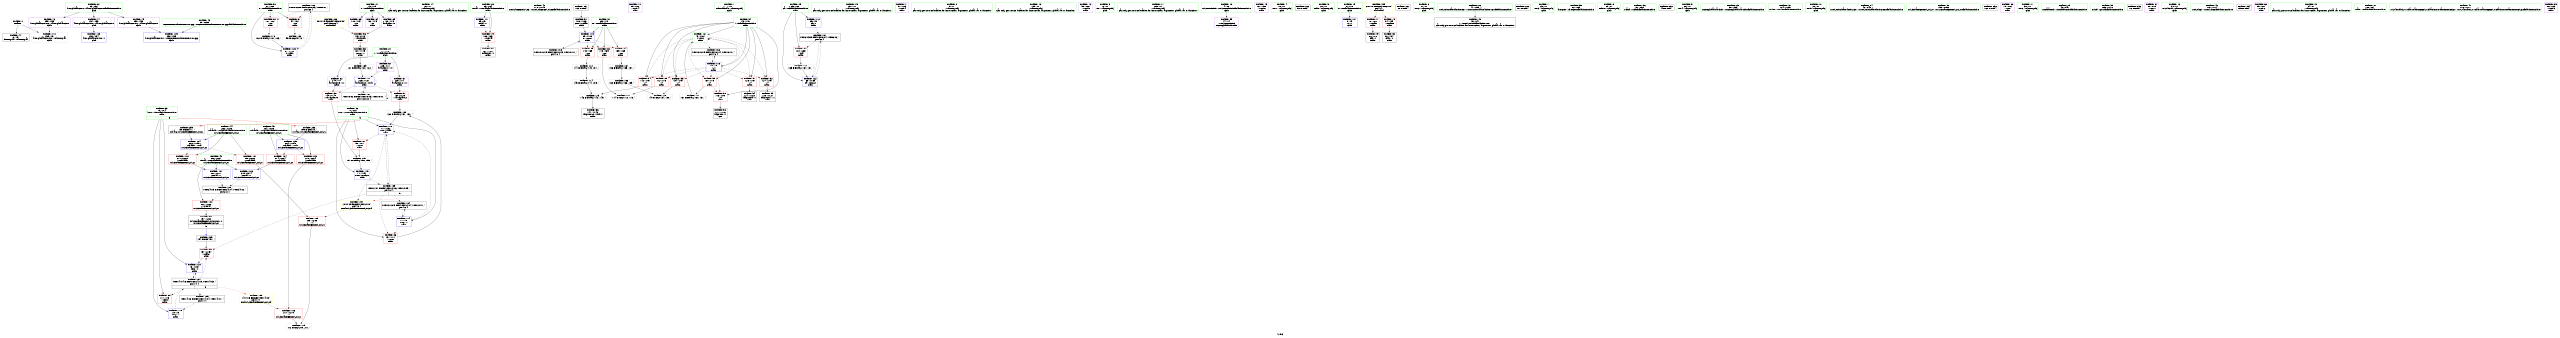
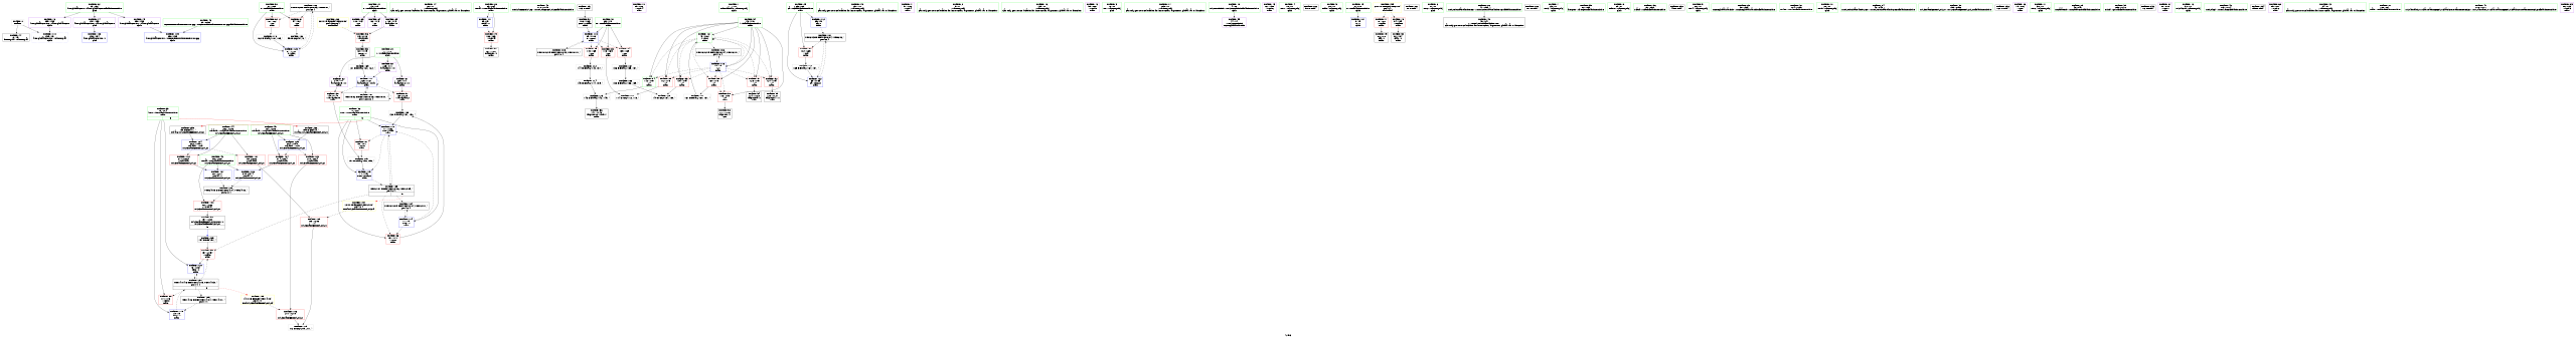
  digraph {
    label=SVFG
    node [color=green shape=record]
    edge [style=solid]
    n1 [color=grey label="{NodeID: 0\nNullPtr}"]
    n2 [color=black label="{NodeID: 47\n2\<--3\ndummyVal\<--dummyVal\n}"]
    n3 [color=blue label="{NodeID: 110\n239\<--3\nllvm.global_ctors_2\<--dummyVal\nGlob }" style=dotted]
    n4 [color=grey label="{NodeID: 180\n95 = cmp(94, 9, )\n}"]
    n5 [color=red label="{NodeID: 97\n130\<--129\n\<--arrayidx12\nmain\n}"]
    n6 [color=grey label="{NodeID: 168\n132 = Binary(131, 130, )\n}"]
    n7 [color=blue label="{NodeID: 118\n71\<--132\nsum\<--add\nmain\n}"]
    n8 [color=blue label="{NodeID: 119\n71\<--151\nsum\<--sub20\nmain\n}"]
    n9 [color=red label="{NodeID: 87\n150\<--71\n\<--sum\nmain\n}"]
    n10 [color=black label="{NodeID: 189\nMR_12V_7 = PHI(MR_12V_6, MR_12V_5, )\npts\{72 \}\n|{|<s4>9}}"]
    n11 [label="{NodeID: 14\n122\<--1\n\<--dummyObj\nCan only get source location for instruction, argument, global var or function.}"]
    n12 [color=yellow label="{NodeID: 194\n12V_1 = ENCHI(MR_12V_0)\npts\{72 \}\nFun[_ZSt3maxIiERKT_S2_S2_]}" style=double]
    n13 [color=red label="{NodeID: 105\n209\<--208\n\<--\n_ZSt3maxIiERKT_S2_S2_\n}"]
    n14 [color=grey label="{NodeID: 179\n212 = cmp(209, 211, )\n}"]
    n15 [color=blue label="{NodeID: 111\n63\<--9\nretval\<--\nmain\n}"]
    n16 [color=red label="{NodeID: 79\n186\<--63\n\<--retval\nmain\n}"]
    n17 [color=black label="{NodeID: 57\n62\<--186\nmain_ret\<--\nmain\n}"]
    n18 [label="{NodeID: 28\n63\<--64\nretval\<--retval_field_insensitive\nmain\n}"]
    n19 [color=yellow label="{NodeID: 208\n20V_1 = ENCHI(MR_20V_0)\npts\{150000 \}\nFun[main]}" style=double]
    n20 [color=red label="{NodeID: 96\n119\<--118\n\<--arrayidx\nmain\n}"]
    n21 [color=black label="{NodeID: 53\n120\<--119\nconv8\<--\nmain\n}"]
    n22 [color=grey label="{NodeID: 169\n121 = Binary(120, 122, )\n}"]
    n23 [color=blue label="{NodeID: 125\n204\<--199\n__b.addr\<--__b\n_ZSt3maxIiERKT_S2_S2_\n}"]
    n24 [color=red label="{NodeID: 103\n210\<--204\n\<--__b.addr\n_ZSt3maxIiERKT_S2_S2_\n}"]
    n25 [color=red label="{NodeID: 104\n214\<--204\n\<--__b.addr\n_ZSt3maxIiERKT_S2_S2_\n}"]
    n26 [color=red label="{NodeID: 106\n211\<--210\n\<--\n_ZSt3maxIiERKT_S2_S2_\n}"]
    n27 [color=blue label="{NodeID: 126\n200\<--214\nretval\<--\n_ZSt3maxIiERKT_S2_S2_\n}"]
    n28 [color=black label="{NodeID: 188\nMR_24V_3 = PHI(MR_24V_4, MR_24V_2, )\npts\{201 \}\n}"]
    n29 [label="{NodeID: 42\n178\<--179\n_ZNSolsEPFRSoS_E\<--_ZNSolsEPFRSoS_E_field_insensitive\n}"]
    n30 [color=black label="{NodeID: 56\n147\<--146\nidxprom18\<--sub17\nmain\n}"]
    n31 [color=black label="{NodeID: 236\n199 = PHI(73, )\n1st arg _ZSt3maxIiERKT_S2_S2_ }"]
    n32 [color=purple label="{NodeID: 70\n89\<--26\n\<--.str.4\nmain\n}"]
    n33 [color=grey label="{NodeID: 167\n136 = Binary(135, 137, )\n}"]
    n34 [color=grey label="{NodeID: 166\n138 = Binary(136, 139, )\n}"]
    n35 [color=grey label="{NodeID: 178\n140 = cmp(134, 138, )\n}"]
    n36 [color=red label="{NodeID: 84\n135\<--69\n\<--m\nmain\n}"]
    n37 [label="{NodeID: 1\n7\<--1\n__dso_handle\<--dummyObj\nGlob }"]
    n38 [color=black label="{NodeID: 181\nMR_6V_3 = PHI(MR_6V_4, MR_6V_2, )\npts\{66 \}\n}"]
    n39 [color=red label="{NodeID: 80\n164\<--65\n\<--ca\nmain\n}"]
    n40 [color=blue label="{NodeID: 122\n65\<--165\nca\<--inc22\nmain\n}"]
    n41 [color=grey label="{NodeID: 170\n165 = Binary(164, 137, )\n}"]
    n42 [color=red label="{NodeID: 98\n149\<--148\n\<--arrayidx19\nmain\n}"]
    n43 [color=grey label="{NodeID: 175\n151 = Binary(150, 159, )\n}"]
    n44 [label="{NodeID: 15\n137\<--1\n\<--dummyObj\nCan only get source location for instruction, argument, global var or function.}"]
    n45 [color=yellow label="{NodeID: 195\n14V_1 = ENCHI(MR_14V_0)\npts\{74 \}\nFun[_ZSt3maxIiERKT_S2_S2_]}" style=double]
    n46 [color=blue label="{NodeID: 112\n65\<--9\nca\<--\nmain\n}"]
    n47 [label="{NodeID: 29\n65\<--66\nca\<--ca_field_insensitive\nmain\n}"]
    n48 [color=red label="{NodeID: 100\n220\<--200\n\<--retval\n_ZSt3maxIiERKT_S2_S2_\n}"]
    n49 [color=black label="{NodeID: 58\n197\<--220\n_ZSt3maxIiERKT_S2_S2__ret\<--\n_ZSt3maxIiERKT_S2_S2_\n|{<s0>9}}"]
    n50 [label="{NodeID: 43\n200\<--201\nretval\<--retval_field_insensitive\n_ZSt3maxIiERKT_S2_S2_\n}"]
    n51 [color=blue label="{NodeID: 127\n200\<--217\nretval\<--\n_ZSt3maxIiERKT_S2_S2_\n}"]
    n52 [color=black label="{NodeID: 229\n154 = PHI(197, )\n}"]
    n53 [color=purple label="{NodeID: 71\n97\<--26\n\<--.str.4\nmain\n}"]
    n54 [color=red label="{NodeID: 99\n157\<--154\n\<--call21\nmain\n}"]
    n55 [color=red label="{NodeID: 86\n131\<--71\n\<--sum\nmain\n}"]
    n56 [color=black label="{NodeID: 184\nMR_12V_2 = PHI(MR_12V_4, MR_12V_1, )\npts\{72 \}\n}"]
    n57 [color=red label="{NodeID: 85\n143\<--69\n\<--m\nmain\n}"]
    n58 [color=grey label="{NodeID: 172\n144 = Binary(143, 137, )\n}"]
    n59 [color=grey label="{NodeID: 174\n145 = Binary(144, 139, )\n}"]
    n60 [color=grey label="{NodeID: 173\n146 = Binary(142, 145, )\n}"]
    n61 [label="{NodeID: 2\n9\<--1\n\<--dummyObj\nCan only get source location for instruction, argument, global var or function.}"]
    n62 [color=black label="{NodeID: 182\nMR_8V_2 = PHI(MR_8V_3, MR_8V_1, )\npts\{68 \}\n}"]
    n63 [color=red label="{NodeID: 81\n94\<--67\n\<--T\nmain\n}"]
    n64 [color=red label="{NodeID: 82\n181\<--67\n\<--T\nmain\n}"]
    n65 [color=blue label="{NodeID: 123\n67\<--182\nT\<--dec\nmain\n}"]
    n66 [color=grey label="{NodeID: 176\n182 = Binary(181, 183, )\n}"]
    n67 [color=blue label="{NodeID: 120\n73\<--157\nbest\<--\nmain\n}"]
    n68 [color=black label="{NodeID: 191\nMR_14V_4 = PHI(MR_14V_5, MR_14V_3, )\npts\{74 \}\n|{|<s4>9}}"]
    n69 [color=red label="{NodeID: 88\n171\<--73\n\<--best\nmain\n}"]
    n70 [color=black label="{NodeID: 185\nMR_14V_2 = PHI(MR_14V_4, MR_14V_1, )\npts\{74 \}\n}"]
    n71 [label="{NodeID: 16\n139\<--1\n\<--dummyObj\nCan only get source location for instruction, argument, global var or function.}"]
    n72 [color=blue label="{NodeID: 113\n69\<--106\nm\<--conv\nmain\n}"]
    n73 [color=red label="{NodeID: 83\n113\<--69\n\<--m\nmain\n}"]
    n74 [color=black label="{NodeID: 183\nMR_10V_2 = PHI(MR_10V_3, MR_10V_1, )\npts\{70 \}\n}"]
    n75 [color=grey label="{NodeID: 177\n114 = cmp(112, 113, )\n}"]
    n76 [label="{NodeID: 30\n67\<--68\nT\<--T_field_insensitive\nmain\n}"]
    n77 [label="{NodeID: 44\n202\<--203\n__a.addr\<--__a.addr_field_insensitive\n_ZSt3maxIiERKT_S2_S2_\n}"]
    n78 [color=red label="{NodeID: 101\n208\<--202\n\<--__a.addr\n_ZSt3maxIiERKT_S2_S2_\n}"]
    n79 [color=red label="{NodeID: 102\n217\<--202\n\<--__a.addr\n_ZSt3maxIiERKT_S2_S2_\n}"]
    n80 [color=blue label="{NodeID: 124\n202\<--198\n__a.addr\<--__a\n_ZSt3maxIiERKT_S2_S2_\n}"]
    n81 [color=purple label="{NodeID: 72\n99\<--28\n\<--.str.5\nmain\n}"]
    n82 [color=blue label="{NodeID: 117\n125\<--121\narrayidx10\<--sub\nmain\n}"]
    n83 [color=black label="{NodeID: 187\nMR_18V_2 = PHI(MR_18V_3, MR_18V_1, )\npts\{120000 \}\n}"]
    n84 [label="{NodeID: 3\n16\<--1\n.str\<--dummyObj\nGlob }"]
    n85 [label="{NodeID: 17\n183\<--1\n\<--dummyObj\nCan only get source location for instruction, argument, global var or function.}"]
    n86 [color=blue label="{NodeID: 114\n71\<--9\nsum\<--\nmain\n}"]
    n87 [label="{NodeID: 31\n69\<--70\nm\<--m_field_insensitive\nmain\n}"]
    n88 [label="{NodeID: 45\n204\<--205\n__b.addr\<--__b.addr_field_insensitive\n_ZSt3maxIiERKT_S2_S2_\n}"]
    n89 [color=purple label="{NodeID: 59\n44\<--4\n\<--_ZStL8__ioinit\n__cxx_global_var_init\n}"]
    n90 [color=purple label="{NodeID: 73\n167\<--30\n\<--.str.6\nmain\n}"]
    n91 [label="{NodeID: 4\n18\<--1\n.str.1\<--dummyObj\nGlob }"]
    n92 [label="{NodeID: 18\n4\<--6\n_ZStL8__ioinit\<--_ZStL8__ioinit_field_insensitive\nGlob }"]
    n93 [color=blue label="{NodeID: 115\n73\<--9\nbest\<--\nmain\n}"]
    n94 [label="{NodeID: 32\n71\<--72\nsum\<--sum_field_insensitive\nmain\n|{|<s5>9}}"]
    n95 [color=black label="{NodeID: 235\n198 = PHI(71, )\n0th arg _ZSt3maxIiERKT_S2_S2_ }"]
    n96 [label="{NodeID: 46\n35\<--233\n_GLOBAL__sub_I_ONP_1_0.cpp\<--_GLOBAL__sub_I_ONP_1_0.cpp_field_insensitive\n}"]
    n97 [color=blue label="{NodeID: 109\n238\<--35\nllvm.global_ctors_1\<--_GLOBAL__sub_I_ONP_1_0.cpp\nGlob }"]
    n98 [color=black label="{NodeID: 226\n90 = PHI()\n}"]
    n99 [color=purple label="{NodeID: 60\n125\<--11\narrayidx10\<--v\nmain\n}"]
    n100 [color=purple label="{NodeID: 74\n237\<--33\nllvm.global_ctors_0\<--llvm.global_ctors\nGlob }"]
    n101 [color=blue label="{NodeID: 108\n237\<--34\nllvm.global_ctors_0\<--\nGlob }"]
    n102 [color=grey label="{NodeID: 171\n161 = Binary(160, 137, )\n}"]
    n103 [label="{NodeID: 121\n75\<--161\ni\<--inc\nmain\n}"]
    n104 [color=red label="{NodeID: 89\n112\<--75\n\<--i\nmain\n}"]
    n105 [color=red label="{NodeID: 91\n123\<--75\n\<--i\nmain\n}"]
    n106 [color=red label="{NodeID: 92\n127\<--75\n\<--i\nmain\n}"]
    n107 [color=red label="{NodeID: 93\n134\<--75\n\<--i\nmain\n}"]
-   n108 [color=red label="{NodeID: 94\n142\<--75\n\<--i\nmain\n}"]
+   n108 [label="{NodeID: 94\n142\<--75\n\<--i\nmain\n}"]
    n109 [color=red label="{NodeID: 95\n160\<--75\n\<--i\nmain\n}"]
    n110 [color=black label="{NodeID: 186\nMR_16V_2 = PHI(MR_16V_4, MR_16V_1, )\npts\{76 \}\n}"]
    n111 [color=red label="{NodeID: 90\n116\<--75\n\<--i\nmain\n}"]
    n112 [color=black label="{NodeID: 52\n117\<--116\nidxprom\<--\ncxx\n}"]
    n113 [color=black label="{NodeID: 54\n124\<--123\nidxprom9\<--\nmain\n}"]
    n114 [color=black label="{NodeID: 55\n128\<--127\nidxprom11\<--\nmain\n}"]
    n115 [color=blue label="{NodeID: 116\n75\<--9\ni\<--\nmain\n}"]
    n116 [label="{NodeID: 5\n20\<--1\nstdin\<--dummyObj\nGlob }"]
    n117 [label="{NodeID: 19\n8\<--10\nn\<--n_field_insensitive\nGlob }"]
    n118 [color=blue label="{NodeID: 107\n8\<--9\nn\<--\nGlob }"]
    n119 [color=yellow label="{NodeID: 199\n2V_1 = ENCHI(MR_2V_0)\npts\{1 \}\nFun[main]}" style=double]
    n120 [color=red label="{NodeID: 77\n78\<--20\n\<--stdin\nmain\n}"]
    n121 [color=red label="{NodeID: 78\n84\<--25\n\<--stdout\nmain\n}"]
    n122 [color=black label="{NodeID: 49\n81\<--78\ncall\<--\nmain\n}"]
    n123 [color=black label="{NodeID: 50\n87\<--84\ncall1\<--\nmain\n}"]
    n124 [label="{NodeID: 33\n73\<--74\nbest\<--best_field_insensitive\nmain\n|{|<s3>9}}"]
    n125 [color=black label="{NodeID: 227\n98 = PHI()\n}"]
    n126 [color=purple label="{NodeID: 61\n129\<--11\narrayidx12\<--v\nmain\n}"]
    n127 [color=purple label="{NodeID: 75\n238\<--33\nllvm.global_ctors_1\<--llvm.global_ctors\nGlob }"]
    n128 [label="{NodeID: 6\n21\<--1\n.str.2\<--dummyObj\nGlob }"]
    n129 [label="{NodeID: 20\n11\<--12\nv\<--v_field_insensitive\nGlob }"]
    n130 [color=purple label="{NodeID: 62\n148\<--11\narrayidx19\<--v\nmain\n}"]
    n131 [label="{NodeID: 34\n75\<--76\ni\<--i_field_insensitive\nmain\n}"]
    n132 [color=black label="{NodeID: 48\n46\<--47\n\<--_ZNSt8ios_base4InitD1Ev\nCan only get source location for instruction, argument, global var or function.}"]
    n133 [color=black label="{NodeID: 228\n101 = PHI()\n}"]
    n134 [color=purple label="{NodeID: 76\n239\<--33\nllvm.global_ctors_2\<--llvm.global_ctors\nGlob }"]
    n135 [label="{NodeID: 7\n23\<--1\n.str.3\<--dummyObj\nGlob }"]
    n136 [label="{NodeID: 21\n13\<--15\ns\<--s_field_insensitive\nGlob }"]
    n137 [color=purple label="{NodeID: 63\n100\<--13\n\<--s\nmain\n}"]
    n138 [color=purple label="{NodeID: 64\n102\<--13\n\<--s\nmain\n}"]
    n139 [color=purple label="{NodeID: 65\n118\<--13\narrayidx\<--s\nmain\n}"]
    n140 [label="{NodeID: 35\n82\<--83\nfreopen\<--freopen_field_insensitive\n}"]
    n141 [label="{NodeID: 8\n25\<--1\nstdout\<--dummyObj\nGlob }"]
    n142 [label="{NodeID: 22\n33\<--37\nllvm.global_ctors\<--llvm.global_ctors_field_insensitive\nGlob }"]
    n143 [label="{NodeID: 36\n91\<--92\nscanf\<--scanf_field_insensitive\n}"]
    n144 [color=black label="{NodeID: 230\n45 = PHI()\n}"]
    n145 [label="{NodeID: 9\n26\<--1\n.str.4\<--dummyObj\nGlob }"]
    n146 [label="{NodeID: 23\n38\<--39\n__cxx_global_var_init\<--__cxx_global_var_init_field_insensitive\n}"]
    n147 [label="{NodeID: 37\n104\<--105\nstrlen\<--strlen_field_insensitive\n}"]
    n148 [color=black label="{NodeID: 51\n106\<--103\nconv\<--call5\nmain\n}"]
    n149 [color=black label="{NodeID: 231\n103 = PHI()\n}"]
    n150 [label="{NodeID: 10\n28\<--1\n.str.5\<--dummyObj\nGlob }"]
    n151 [label="{NodeID: 24\n42\<--43\n_ZNSt8ios_base4InitC1Ev\<--_ZNSt8ios_base4InitC1Ev_field_insensitive\n}"]
    n152 [label="{NodeID: 38\n155\<--156\n_ZSt3maxIiERKT_S2_S2_\<--_ZSt3maxIiERKT_S2_S2__field_insensitive\n}"]
    n153 [color=black label="{NodeID: 232\n168 = PHI()\n}"]
    n154 [color=purple label="{NodeID: 66\n79\<--16\n\<--.str\nmain\n}"]
    n155 [label="{NodeID: 11\n30\<--1\n.str.6\<--dummyObj\nGlob }"]
    n156 [label="{NodeID: 25\n48\<--49\n__cxa_atexit\<--__cxa_atexit_field_insensitive\n}"]
    n157 [label="{NodeID: 39\n169\<--170\nprintf\<--printf_field_insensitive\n}"]
    n158 [color=black label="{NodeID: 233\n172 = PHI()\n}"]
    n159 [color=purple label="{NodeID: 67\n80\<--18\n\<--.str.1\nmain\n}"]
    n160 [label="{NodeID: 12\n32\<--1\n_ZSt4cout\<--dummyObj\nGlob }"]
    n161 [label="{NodeID: 26\n47\<--53\n_ZNSt8ios_base4InitD1Ev\<--_ZNSt8ios_base4InitD1Ev_field_insensitive\n}"]
    n162 [label="{NodeID: 40\n173\<--174\n_ZNSolsEi\<--_ZNSolsEi_field_insensitive\n}"]
    n163 [color=black label="{NodeID: 234\n195 = PHI()\n}"]
    n164 [color=purple label="{NodeID: 68\n85\<--21\n\<--.str.2\nmain\n}"]
    n165 [label="{NodeID: 13\n34\<--1\n\<--dummyObj\nCan only get source location for instruction, argument, global var or function.}"]
    n166 [label="{NodeID: 27\n60\<--61\nmain\<--main_field_insensitive\n}"]
    n167 [label="{NodeID: 41\n176\<--177\n_ZSt4endlIcSt11char_traitsIcEERSt13basic_ostreamIT_T0_ES6_\<--_ZSt4endlIcSt11char_traitsIcEERSt13basic_ostreamIT_T0_ES6__field_insensitive\n}"]
    n168 [color=purple label="{NodeID: 69\n86\<--23\n\<--.str.3\nmain\n}"]
    n1 -> n2
    n1 -> n3
    n5 -> n6
    n6 -> n7
-   n7 -> n12 [style=dashed]
+   n7 -> n8 [style=dashed]
    n7 -> n9 [style=dashed]
    n7 -> n10 [style=dashed]
    n8 -> n10 [style=dashed]
    n9 -> n43
    n10 -> n7 [style=dashed]
    n10 -> n12 [color=red style=dashed tailport=s4]
    n10 -> n54 [style=dashed]
    n10 -> n55 [style=dashed]
    n10 -> n56 [style=dashed]
    n12 -> n13 [style=dashed]
    n13 -> n14
    n15 -> n16 [style=dashed]
    n16 -> n17
    n18 -> n15
    n18 -> n16
    n19 -> n20 [style=dashed]
    n20 -> n21
    n21 -> n22
    n22 -> n82
    n23 -> n24 [style=dashed]
    n23 -> n25 [style=dashed]
    n24 -> n26
    n25 -> n27
    n26 -> n14
    n27 -> n28 [style=dashed]
    n28 -> n48 [style=dashed]
    n31 -> n23
    n33 -> n34
    n34 -> n35
    n36 -> n33
    n38 -> n39 [style=dashed]
    n38 -> n40 [style=dashed]
    n39 -> n41
    n40 -> n38 [style=dashed]
    n41 -> n40
    n42 -> n43
    n43 -> n8
    n45 -> n26 [style=dashed]
    n46 -> n38 [style=dashed]
    n47 -> n39
    n47 -> n40
    n47 -> n46
    n48 -> n49
    n49 -> n52 [color=blue tailport=s0]
    n50 -> n27
    n50 -> n48
    n50 -> n51
    n51 -> n28 [style=dashed]
    n52 -> n54
    n54 -> n67
    n55 -> n6
    n56 -> n86 [style=dashed]
    n57 -> n58
    n58 -> n59
    n59 -> n60
    n60 -> n30
    n62 -> n63 [style=dashed]
    n62 -> n64 [style=dashed]
    n62 -> n65 [style=dashed]
    n63 -> n4
    n64 -> n66
    n65 -> n62 [style=dashed]
    n66 -> n65
    n67 -> n68 [style=dashed]
    n68 -> n45 [color=red style=dashed tailport=s4]
    n68 -> n54 [style=dashed]
    n68 -> n67 [style=dashed]
    n68 -> n69 [style=dashed]
    n68 -> n70 [style=dashed]
    n70 -> n93 [style=dashed]
    n72 -> n36 [style=dashed]
    n72 -> n57 [style=dashed]
    n72 -> n73 [style=dashed]
    n72 -> n74 [style=dashed]
    n73 -> n75
    n74 -> n72 [style=dashed]
    n76 -> n63
    n76 -> n64
    n76 -> n65
    n77 -> n78
    n77 -> n79
    n77 -> n80
    n78 -> n13
    n79 -> n51
    n80 -> n78 [style=dashed]
    n80 -> n79 [style=dashed]
    n82 -> n5 [style=dashed]
    n82 -> n42 [style=dashed]
    n82 -> n82 [style=dashed]
    n82 -> n83 [style=dashed]
    n83 -> n82 [style=dashed]
    n83 -> n83 [style=dashed]
    n86 -> n7 [style=dashed]
    n86 -> n55 [style=dashed]
    n86 -> n56 [style=dashed]
    n87 -> n36
    n87 -> n57
    n87 -> n72
    n87 -> n73
    n88 -> n23
    n88 -> n24
    n88 -> n25
    n92 -> n89
    n93 -> n68 [style=dashed]
    n94 -> n7
    n94 -> n8
    n94 -> n9
    n94 -> n55
    n94 -> n86
    n94 -> n95 [color=red tailport=s5]
    n95 -> n80
    n96 -> n97
    n99 -> n82
    n100 -> n101
    n102 -> n103
    n103 -> n103 [style=dashed]
    n103 -> n104 [style=dashed]
    n103 -> n105 [style=dashed]
    n103 -> n106 [style=dashed]
    n103 -> n107 [style=dashed]
    n103 -> n108 [style=dashed]
    n103 -> n109 [style=dashed]
    n103 -> n110 [style=dashed]
    n104 -> n75
    n105 -> n113
    n106 -> n114
    n107 -> n35
    n108 -> n60
    n109 -> n102
    n109 -> n111 [style=dashed]
    n110 -> n115 [style=dashed]
    n111 -> n112
    n115 -> n103 [style=dashed]
    n115 -> n104 [style=dashed]
    n115 -> n105 [style=dashed]
    n115 -> n106 [style=dashed]
    n115 -> n107 [style=dashed]
    n115 -> n108 [style=dashed]
    n115 -> n109 [style=dashed]
    n115 -> n110 [style=dashed]
    n115 -> n111 [style=dashed]
    n117 -> n118
    n119 -> n120 [style=dashed]
    n119 -> n121 [style=dashed]
    n120 -> n122
    n121 -> n123
    n124 -> n31 [color=red tailport=s3]
    n124 -> n67
    n124 -> n69
    n124 -> n93
    n126 -> n5
    n127 -> n97
    n129 -> n99
    n129 -> n126
    n129 -> n130
    n130 -> n42
    n131 -> n103
    n131 -> n104
    n131 -> n105
    n131 -> n106
    n131 -> n107
    n131 -> n108
    n131 -> n109
    n131 -> n111
    n131 -> n115
    n134 -> n3
    n136 -> n137
    n136 -> n138
    n136 -> n139
    n139 -> n20
    n142 -> n100
    n142 -> n127
    n142 -> n134
    n148 -> n72
    n149 -> n148
    n161 -> n132
  }
